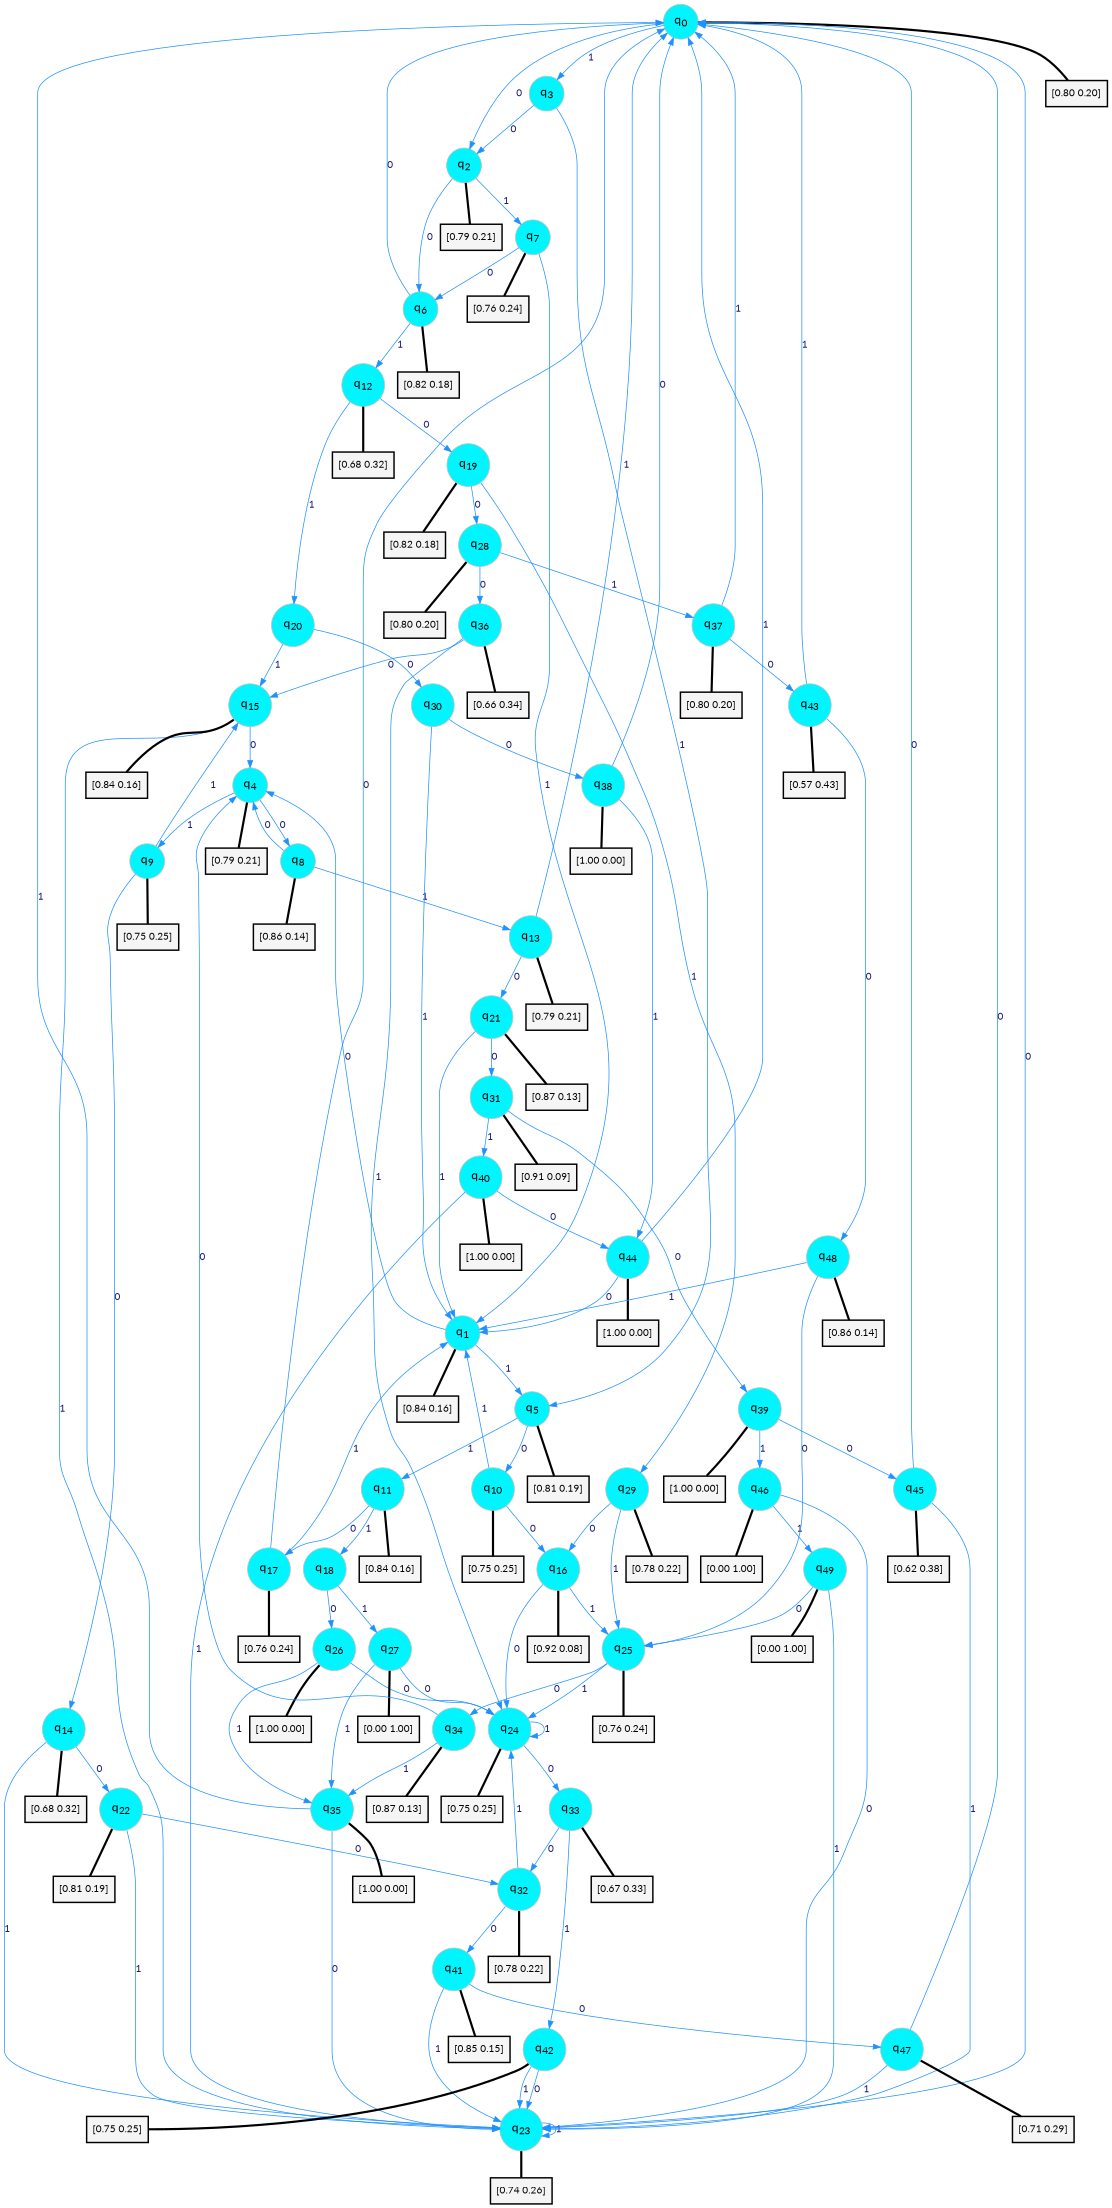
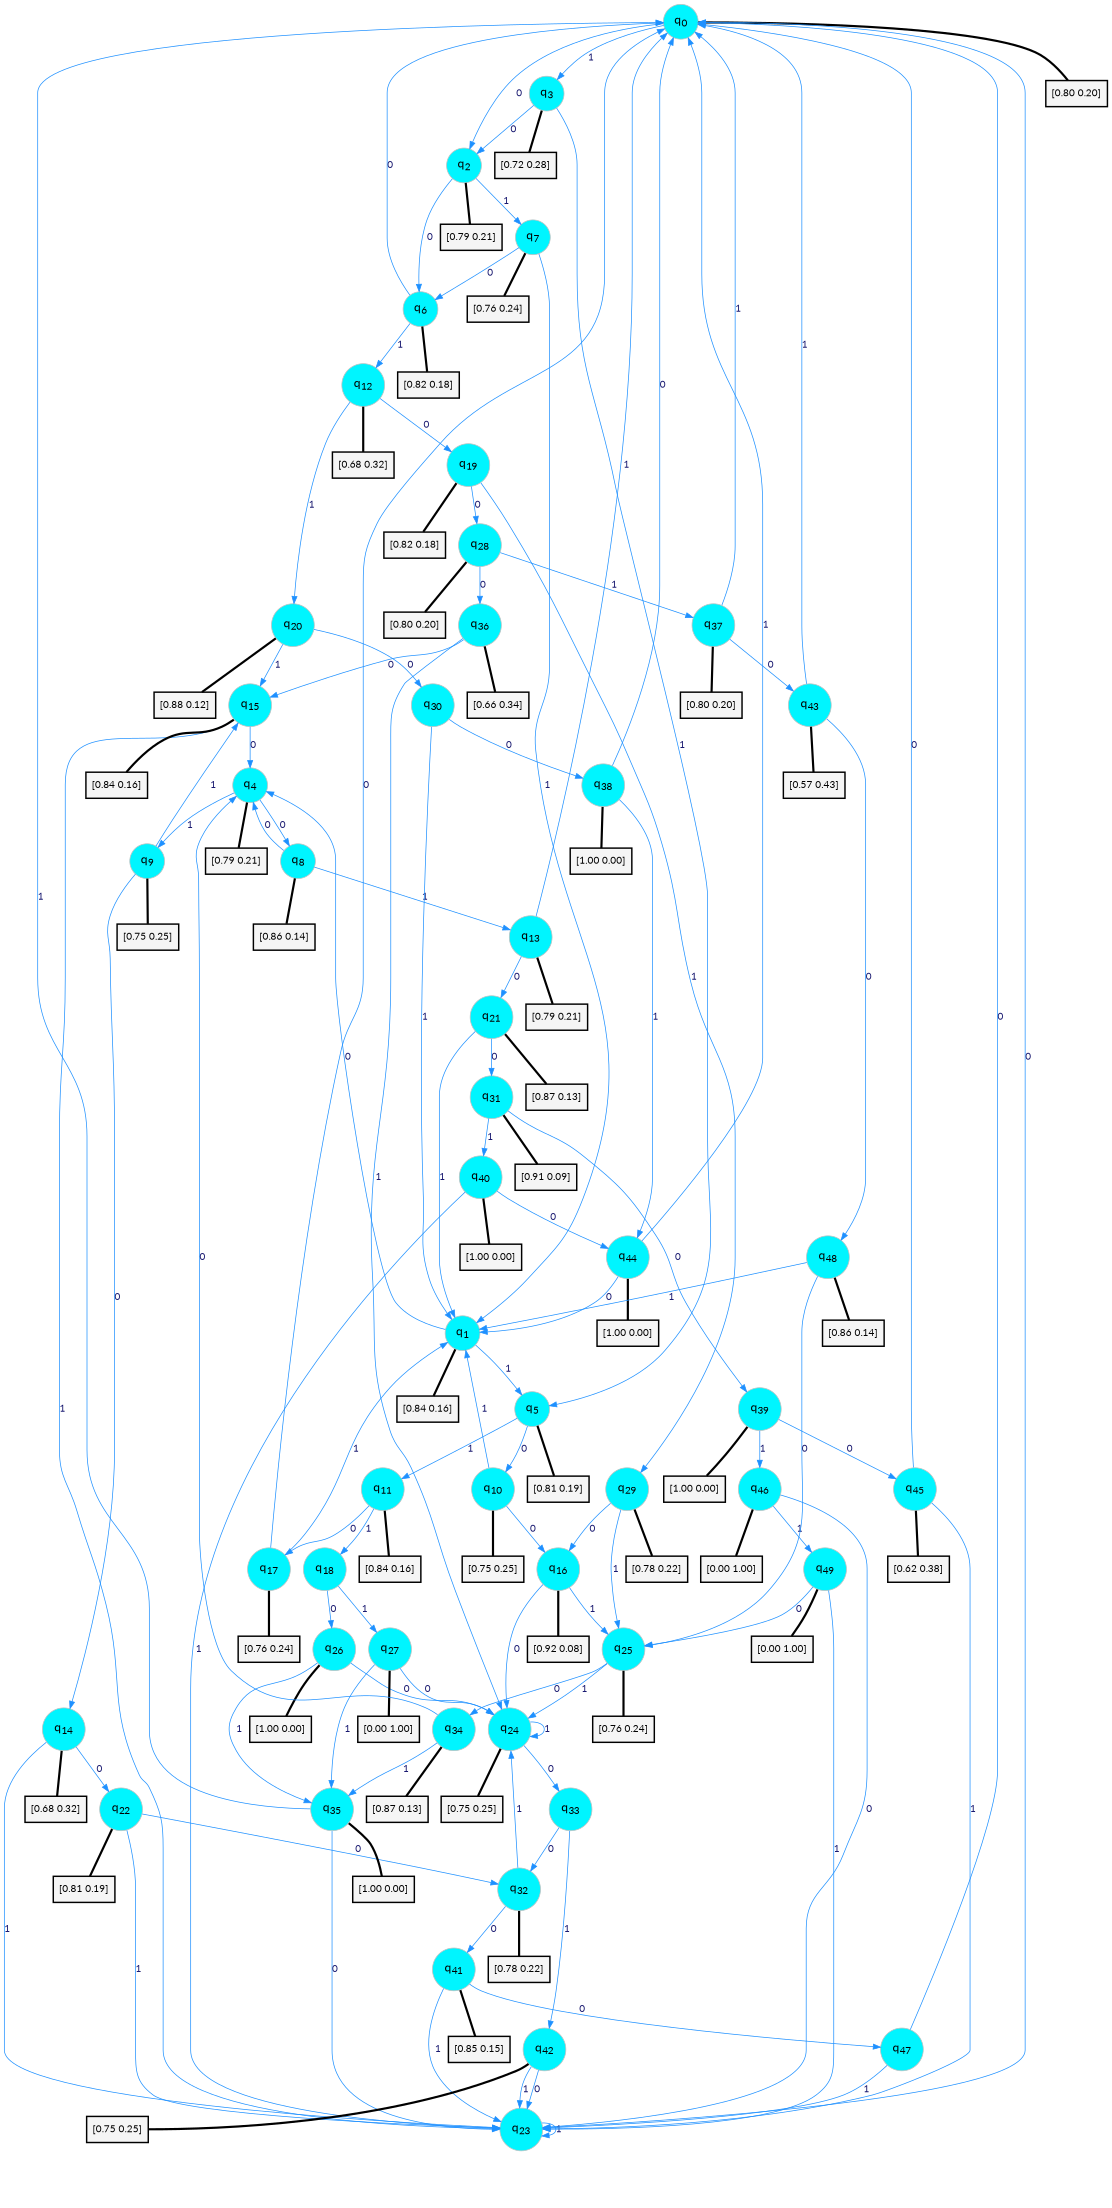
  digraph {
    fontname=Lato
    rankdir=TD
    node [color=gray fillcolor=turquoise1 fontcolor=black fontname=Lato fontsize=16 fontweight=bold shape=circle style=filled]
    edge [arrowsize=1 color=dodgerblue1 fontcolor=midnightblue fontname=Lato fontweight=bold penwidth=1 style=solid weight=20]
    n1 [label=<q<SUB>0</SUB>>]
    n2 [label=<q<SUB>2</SUB>>]
    n3 [label=<q<SUB>3</SUB>>]
    n4 [color=black fillcolor=whitesmoke fontsize=14 label="[0.80 0.20]" penwidth=2 shape=box]
    n5 [label=<q<SUB>6</SUB>>]
    n6 [label=<q<SUB>7</SUB>>]
    n7 [color=black fillcolor=whitesmoke fontsize=14 label="[0.79 0.21]" penwidth=2 shape=box]
    n8 [label=<q<SUB>5</SUB>>]
+   n9 [color=black fillcolor=whitesmoke fontsize=14 label="[0.72 0.28]" penwidth=2 shape=box]
    n10 [label=<q<SUB>1</SUB>>]
    n11 [label=<q<SUB>4</SUB>>]
    n12 [color=black fillcolor=whitesmoke fontsize=14 label="[0.84 0.16]" penwidth=2 shape=box]
    n13 [label=<q<SUB>8</SUB>>]
    n14 [label=<q<SUB>9</SUB>>]
    n15 [color=black fillcolor=whitesmoke fontsize=14 label="[0.79 0.21]" penwidth=2 shape=box]
    n16 [label=<q<SUB>10</SUB>>]
    n17 [label=<q<SUB>11</SUB>>]
    n18 [color=black fillcolor=whitesmoke fontsize=14 label="[0.81 0.19]" penwidth=2 shape=box]
    n19 [label=<q<SUB>12</SUB>>]
    n20 [color=black fillcolor=whitesmoke fontsize=14 label="[0.82 0.18]" penwidth=2 shape=box]
    n21 [color=black fillcolor=whitesmoke fontsize=14 label="[0.76 0.24]" penwidth=2 shape=box]
    n22 [label=<q<SUB>13</SUB>>]
    n23 [color=black fillcolor=whitesmoke fontsize=14 label="[0.86 0.14]" penwidth=2 shape=box]
    n24 [label=<q<SUB>14</SUB>>]
    n25 [label=<q<SUB>15</SUB>>]
    n26 [color=black fillcolor=whitesmoke fontsize=14 label="[0.75 0.25]" penwidth=2 shape=box]
    n27 [label=<q<SUB>16</SUB>>]
    n28 [color=black fillcolor=whitesmoke fontsize=14 label="[0.75 0.25]" penwidth=2 shape=box]
    n29 [label=<q<SUB>17</SUB>>]
    n30 [label=<q<SUB>18</SUB>>]
    n31 [color=black fillcolor=whitesmoke fontsize=14 label="[0.84 0.16]" penwidth=2 shape=box]
    n32 [label=<q<SUB>19</SUB>>]
    n33 [label=<q<SUB>20</SUB>>]
    n34 [color=black fillcolor=whitesmoke fontsize=14 label="[0.68 0.32]" penwidth=2 shape=box]
    n35 [label=<q<SUB>21</SUB>>]
    n36 [color=black fillcolor=whitesmoke fontsize=14 label="[0.79 0.21]" penwidth=2 shape=box]
    n37 [label=<q<SUB>22</SUB>>]
    n38 [label=<q<SUB>23</SUB>>]
    n39 [color=black fillcolor=whitesmoke fontsize=14 label="[0.68 0.32]" penwidth=2 shape=box]
    n40 [color=black fillcolor=whitesmoke fontsize=14 label="[0.84 0.16]" penwidth=2 shape=box]
    n41 [label=<q<SUB>24</SUB>>]
    n42 [label=<q<SUB>25</SUB>>]
    n43 [color=black fillcolor=whitesmoke fontsize=14 label="[0.92 0.08]" penwidth=2 shape=box]
    n44 [color=black fillcolor=whitesmoke fontsize=14 label="[0.76 0.24]" penwidth=2 shape=box]
    n45 [label=<q<SUB>26</SUB>>]
    n46 [label=<q<SUB>27</SUB>>]
    n47 [label=<q<SUB>28</SUB>>]
    n48 [label=<q<SUB>29</SUB>>]
    n49 [color=black fillcolor=whitesmoke fontsize=14 label="[0.82 0.18]" penwidth=2 shape=box]
    n50 [label=<q<SUB>30</SUB>>]
+   n51 [color=black fillcolor=whitesmoke fontsize=14 label="[0.88 0.12]" penwidth=2 shape=box]
    n52 [label=<q<SUB>31</SUB>>]
    n53 [color=black fillcolor=whitesmoke fontsize=14 label="[0.87 0.13]" penwidth=2 shape=box]
    n54 [label=<q<SUB>32</SUB>>]
    n55 [color=black fillcolor=whitesmoke fontsize=14 label="[0.81 0.19]" penwidth=2 shape=box]
-   n56 [color=black fillcolor=whitesmoke fontsize=14 label="[0.74 0.26]" penwidth=2 shape=box]
    n57 [label=<q<SUB>33</SUB>>]
    n58 [color=black fillcolor=whitesmoke fontsize=14 label="[0.75 0.25]" penwidth=2 shape=box]
    n59 [label=<q<SUB>34</SUB>>]
    n60 [color=black fillcolor=whitesmoke fontsize=14 label="[0.76 0.24]" penwidth=2 shape=box]
    n61 [label=<q<SUB>35</SUB>>]
    n62 [color=black fillcolor=whitesmoke fontsize=14 label="[1.00 0.00]" penwidth=2 shape=box]
    n63 [color=black fillcolor=whitesmoke fontsize=14 label="[0.00 1.00]" penwidth=2 shape=box]
    n64 [label=<q<SUB>36</SUB>>]
    n65 [label=<q<SUB>37</SUB>>]
    n66 [color=black fillcolor=whitesmoke fontsize=14 label="[0.80 0.20]" penwidth=2 shape=box]
    n67 [color=black fillcolor=whitesmoke fontsize=14 label="[0.78 0.22]" penwidth=2 shape=box]
    n68 [label=<q<SUB>38</SUB>>]
    n69 [label=<q<SUB>39</SUB>>]
    n70 [label=<q<SUB>40</SUB>>]
    n71 [color=black fillcolor=whitesmoke fontsize=14 label="[0.91 0.09]" penwidth=2 shape=box]
    n72 [label=<q<SUB>41</SUB>>]
    n73 [color=black fillcolor=whitesmoke fontsize=14 label="[0.78 0.22]" penwidth=2 shape=box]
    n74 [label=<q<SUB>42</SUB>>]
-   n75 [color=black fillcolor=whitesmoke fontsize=14 label="[0.67 0.33]" penwidth=2 shape=box]
    n76 [color=black fillcolor=whitesmoke fontsize=14 label="[0.87 0.13]" penwidth=2 shape=box]
    n77 [color=black fillcolor=whitesmoke fontsize=14 label="[1.00 0.00]" penwidth=2 shape=box]
    n78 [color=black fillcolor=whitesmoke fontsize=14 label="[0.66 0.34]" penwidth=2 shape=box]
    n79 [label=<q<SUB>43</SUB>>]
    n80 [color=black fillcolor=whitesmoke fontsize=14 label="[0.80 0.20]" penwidth=2 shape=box]
    n81 [label=<q<SUB>44</SUB>>]
    n82 [color=black fillcolor=whitesmoke fontsize=14 label="[1.00 0.00]" penwidth=2 shape=box]
    n83 [label=<q<SUB>45</SUB>>]
    n84 [label=<q<SUB>46</SUB>>]
    n85 [color=black fillcolor=whitesmoke fontsize=14 label="[1.00 0.00]" penwidth=2 shape=box]
    n86 [color=black fillcolor=whitesmoke fontsize=14 label="[1.00 0.00]" penwidth=2 shape=box]
    n87 [label=<q<SUB>47</SUB>>]
    n88 [color=black fillcolor=whitesmoke fontsize=14 label="[0.85 0.15]" penwidth=2 shape=box]
    n89 [color=black fillcolor=whitesmoke fontsize=14 label="[0.75 0.25]" penwidth=2 shape=box]
    n90 [label=<q<SUB>48</SUB>>]
    n91 [color=black fillcolor=whitesmoke fontsize=14 label="[0.57 0.43]" penwidth=2 shape=box]
    n92 [color=black fillcolor=whitesmoke fontsize=14 label="[1.00 0.00]" penwidth=2 shape=box]
    n93 [color=black fillcolor=whitesmoke fontsize=14 label="[0.62 0.38]" penwidth=2 shape=box]
    n94 [label=<q<SUB>49</SUB>>]
    n95 [color=black fillcolor=whitesmoke fontsize=14 label="[0.00 1.00]" penwidth=2 shape=box]
-   n96 [color=black fillcolor=whitesmoke fontsize=14 label="[0.71 0.29]" penwidth=2 shape=box]
    n97 [color=black fillcolor=whitesmoke fontsize=14 label="[0.86 0.14]" penwidth=2 shape=box]
    n98 [color=black fillcolor=whitesmoke fontsize=14 label="[0.00 1.00]" penwidth=2 shape=box]
    n1 -> n2 [label=0]
    n1 -> n3 [label=1]
    n1 -> n4 [arrowhead=none color=black penwidth=3]
    n2 -> n5 [label=0]
    n2 -> n6 [label=1]
    n2 -> n7 [arrowhead=none color=black penwidth=3]
    n3 -> n2 [label=0]
    n3 -> n8 [label=1]
+   n3 -> n9 [arrowhead=none color=black penwidth=3]
    n5 -> n1 [label=0]
    n5 -> n19 [label=1]
    n5 -> n20 [arrowhead=none color=black penwidth=3]
    n6 -> n5 [label=0]
    n6 -> n10 [label=1]
    n6 -> n21 [arrowhead=none color=black penwidth=3]
    n8 -> n16 [label=0]
    n8 -> n17 [label=1]
    n8 -> n18 [arrowhead=none color=black penwidth=3]
    n10 -> n8 [label=1]
    n10 -> n11 [label=0]
    n10 -> n12 [arrowhead=none color=black penwidth=3]
    n11 -> n13 [label=0]
    n11 -> n14 [label=1]
    n11 -> n15 [arrowhead=none color=black penwidth=3]
    n13 -> n11 [label=0]
    n13 -> n22 [label=1]
    n13 -> n23 [arrowhead=none color=black penwidth=3]
    n14 -> n24 [label=0]
    n14 -> n25 [label=1]
    n14 -> n26 [arrowhead=none color=black penwidth=3]
    n16 -> n10 [label=1]
    n16 -> n27 [label=0]
    n16 -> n28 [arrowhead=none color=black penwidth=3]
    n17 -> n29 [label=0]
    n17 -> n30 [label=1]
    n17 -> n31 [arrowhead=none color=black penwidth=3]
    n19 -> n32 [label=0]
    n19 -> n33 [label=1]
    n19 -> n34 [arrowhead=none color=black penwidth=3]
    n22 -> n1 [label=1]
    n22 -> n35 [label=0]
    n22 -> n36 [arrowhead=none color=black penwidth=3]
    n24 -> n37 [label=0]
    n24 -> n38 [label=1]
    n24 -> n39 [arrowhead=none color=black penwidth=3]
    n25 -> n11 [label=0]
    n25 -> n38 [label=1]
    n25 -> n40 [arrowhead=none color=black penwidth=3]
    n27 -> n41 [label=0]
    n27 -> n42 [label=1]
    n27 -> n43 [arrowhead=none color=black penwidth=3]
    n29 -> n1 [label=0]
    n29 -> n10 [label=1]
    n29 -> n44 [arrowhead=none color=black penwidth=3]
    n30 -> n45 [label=0]
    n30 -> n46 [label=1]
    n32 -> n47 [label=0]
    n32 -> n48 [label=1]
    n32 -> n49 [arrowhead=none color=black penwidth=3]
    n33 -> n25 [label=1]
    n33 -> n50 [label=0]
+   n33 -> n51 [arrowhead=none color=black penwidth=3]
    n35 -> n10 [label=1]
    n35 -> n52 [label=0]
    n35 -> n53 [arrowhead=none color=black penwidth=3]
    n37 -> n38 [label=1]
    n37 -> n54 [label=0]
    n37 -> n55 [arrowhead=none color=black penwidth=3]
    n38 -> n1 [label=0]
    n38 -> n38 [label=1]
-   n38 -> n56 [arrowhead=none color=black penwidth=3]
    n41 -> n41 [label=1]
    n41 -> n57 [label=0]
    n41 -> n58 [arrowhead=none color=black penwidth=3]
    n42 -> n41 [label=1]
    n42 -> n59 [label=0]
    n42 -> n60 [arrowhead=none color=black penwidth=3]
    n45 -> n41 [label=0]
    n45 -> n61 [label=1]
    n45 -> n62 [arrowhead=none color=black penwidth=3]
    n46 -> n41 [label=0]
    n46 -> n61 [label=1]
    n46 -> n63 [arrowhead=none color=black penwidth=3]
    n47 -> n64 [label=0]
    n47 -> n65 [label=1]
    n47 -> n66 [arrowhead=none color=black penwidth=3]
    n48 -> n27 [label=0]
    n48 -> n42 [label=1]
    n48 -> n67 [arrowhead=none color=black penwidth=3]
    n50 -> n10 [label=1]
    n50 -> n68 [label=0]
    n52 -> n69 [label=0]
    n52 -> n70 [label=1]
    n52 -> n71 [arrowhead=none color=black penwidth=3]
    n54 -> n41 [label=1]
    n54 -> n72 [label=0]
    n54 -> n73 [arrowhead=none color=black penwidth=3]
    n57 -> n54 [label=0]
    n57 -> n74 [label=1]
-   n57 -> n75 [arrowhead=none color=black penwidth=3]
    n59 -> n11 [label=0]
    n59 -> n61 [label=1]
    n59 -> n76 [arrowhead=none color=black penwidth=3]
    n61 -> n1 [label=1]
    n61 -> n38 [label=0]
    n61 -> n77 [arrowhead=none color=black penwidth=3]
    n64 -> n25 [label=0]
    n64 -> n41 [label=1]
    n64 -> n78 [arrowhead=none color=black penwidth=3]
    n65 -> n1 [label=1]
    n65 -> n79 [label=0]
    n65 -> n80 [arrowhead=none color=black penwidth=3]
    n68 -> n1 [label=0]
    n68 -> n81 [label=1]
    n68 -> n82 [arrowhead=none color=black penwidth=3]
    n69 -> n83 [label=0]
    n69 -> n84 [label=1]
    n69 -> n85 [arrowhead=none color=black penwidth=3]
    n70 -> n38 [label=1]
    n70 -> n81 [label=0]
    n70 -> n86 [arrowhead=none color=black penwidth=3]
    n72 -> n38 [label=1]
    n72 -> n87 [label=0]
    n72 -> n88 [arrowhead=none color=black penwidth=3]
    n74 -> n38 [label=0]
    n74 -> n38 [label=1]
    n74 -> n89 [arrowhead=none color=black penwidth=3]
    n79 -> n1 [label=1]
    n79 -> n90 [label=0]
    n79 -> n91 [arrowhead=none color=black penwidth=3]
    n81 -> n1 [label=1]
    n81 -> n10 [label=0]
    n81 -> n92 [arrowhead=none color=black penwidth=3]
    n83 -> n1 [label=0]
    n83 -> n38 [label=1]
    n83 -> n93 [arrowhead=none color=black penwidth=3]
    n84 -> n38 [label=0]
    n84 -> n94 [label=1]
    n84 -> n95 [arrowhead=none color=black penwidth=3]
    n87 -> n1 [label=0]
    n87 -> n38 [label=1]
-   n87 -> n96 [arrowhead=none color=black penwidth=3]
    n90 -> n10 [label=1]
    n90 -> n42 [label=0]
    n90 -> n97 [arrowhead=none color=black penwidth=3]
    n94 -> n38 [label=1]
    n94 -> n42 [label=0]
    n94 -> n98 [arrowhead=none color=black penwidth=3]
  }
